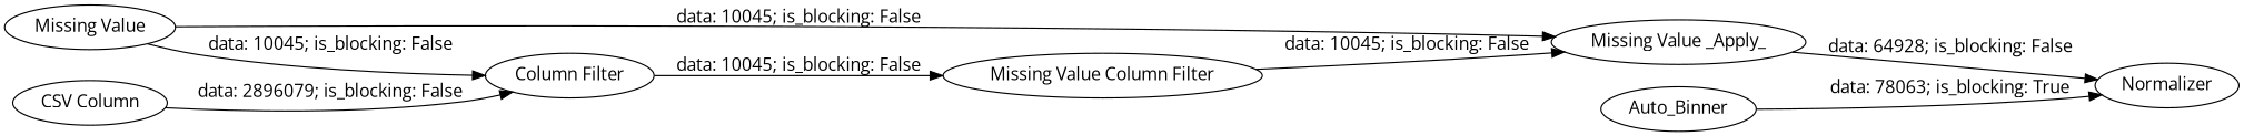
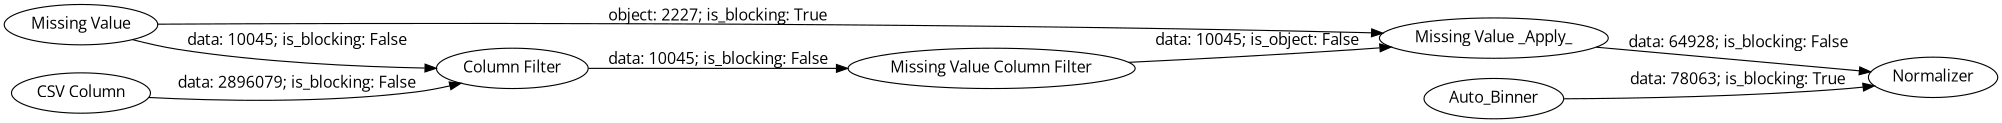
  digraph {
    fontname="Open Sans"
    rankdir=LR
    node [fontname="Open Sans"]
    edge [fontname="Open Sans"]
    n1 [label="Missing Value"]
    n2 [label="Missing Value _Apply_"]
    n3 [label="Column Filter"]
    n4 [label=Normalizer]
    n5 [label=Auto_Binner]
    n6 [label="CSV Column"]
    n7 [label="Missing Value Column Filter"]
-   n1 -> n2 [label="data: 10045; is_blocking: False"]
+   n1 -> n2 [label="object: 2227; is_blocking: True"]
    n1 -> n3 [label="data: 10045; is_blocking: False"]
    n2 -> n4 [label="data: 64928; is_blocking: False"]
    n3 -> n7 [label="data: 10045; is_blocking: False"]
    n5 -> n4 [label="data: 78063; is_blocking: True"]
    n6 -> n3 [label="data: 2896079; is_blocking: False"]
-   n7 -> n2 [label="data: 10045; is_blocking: False"]
+   n7 -> n2 [label="data: 10045; is_object: False"]
  }
